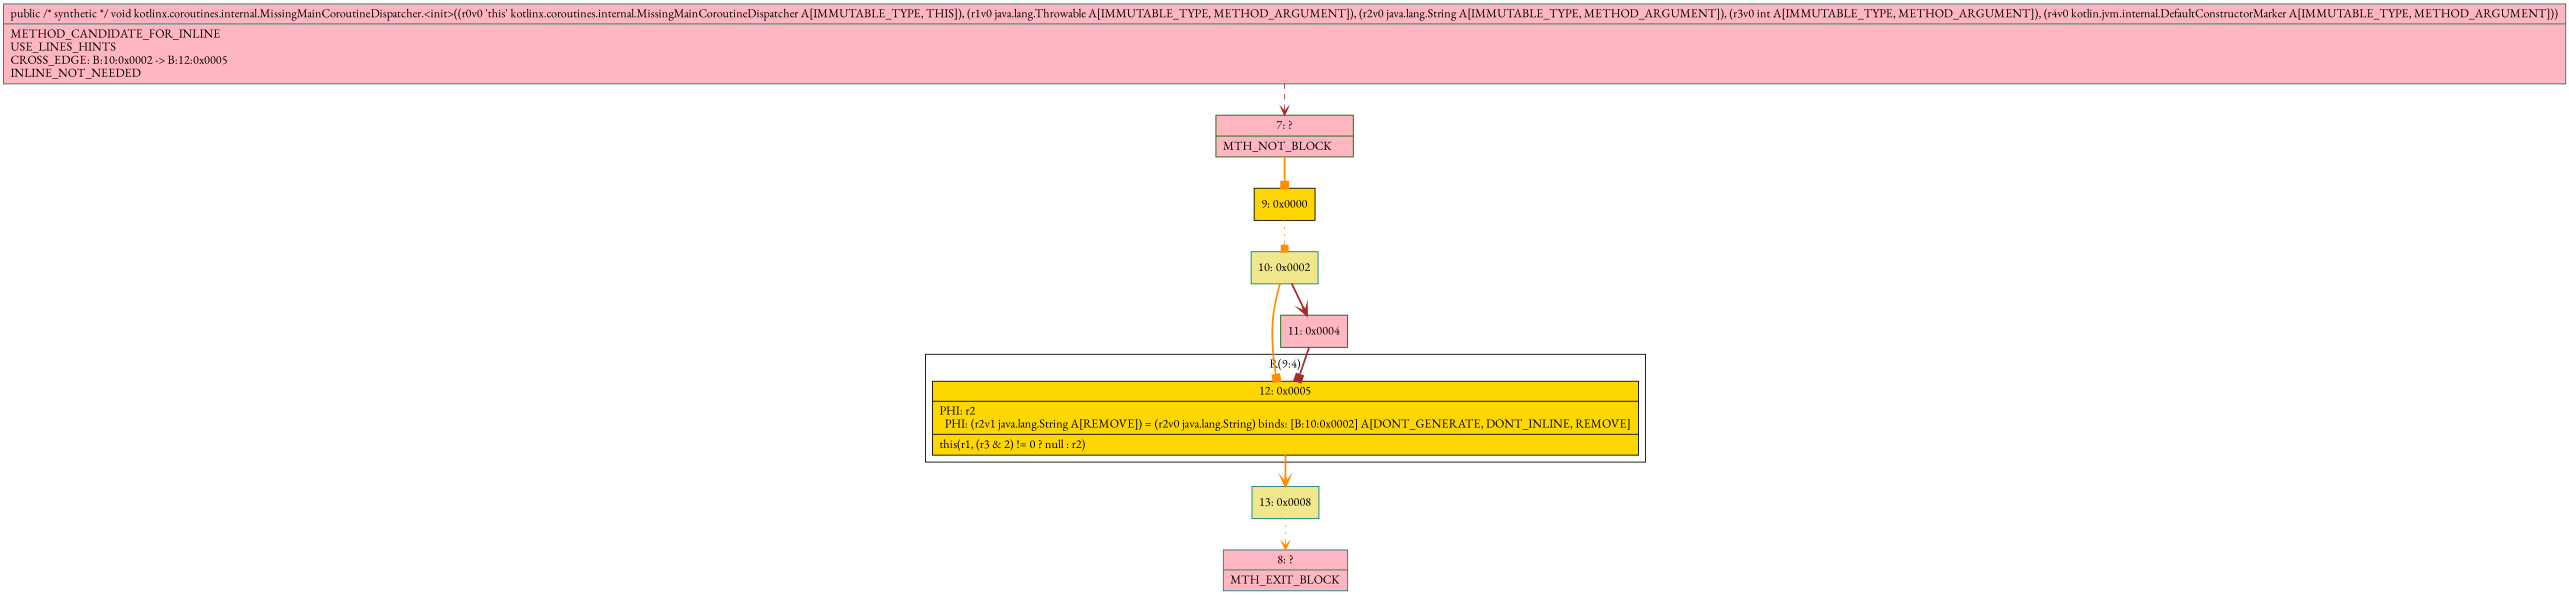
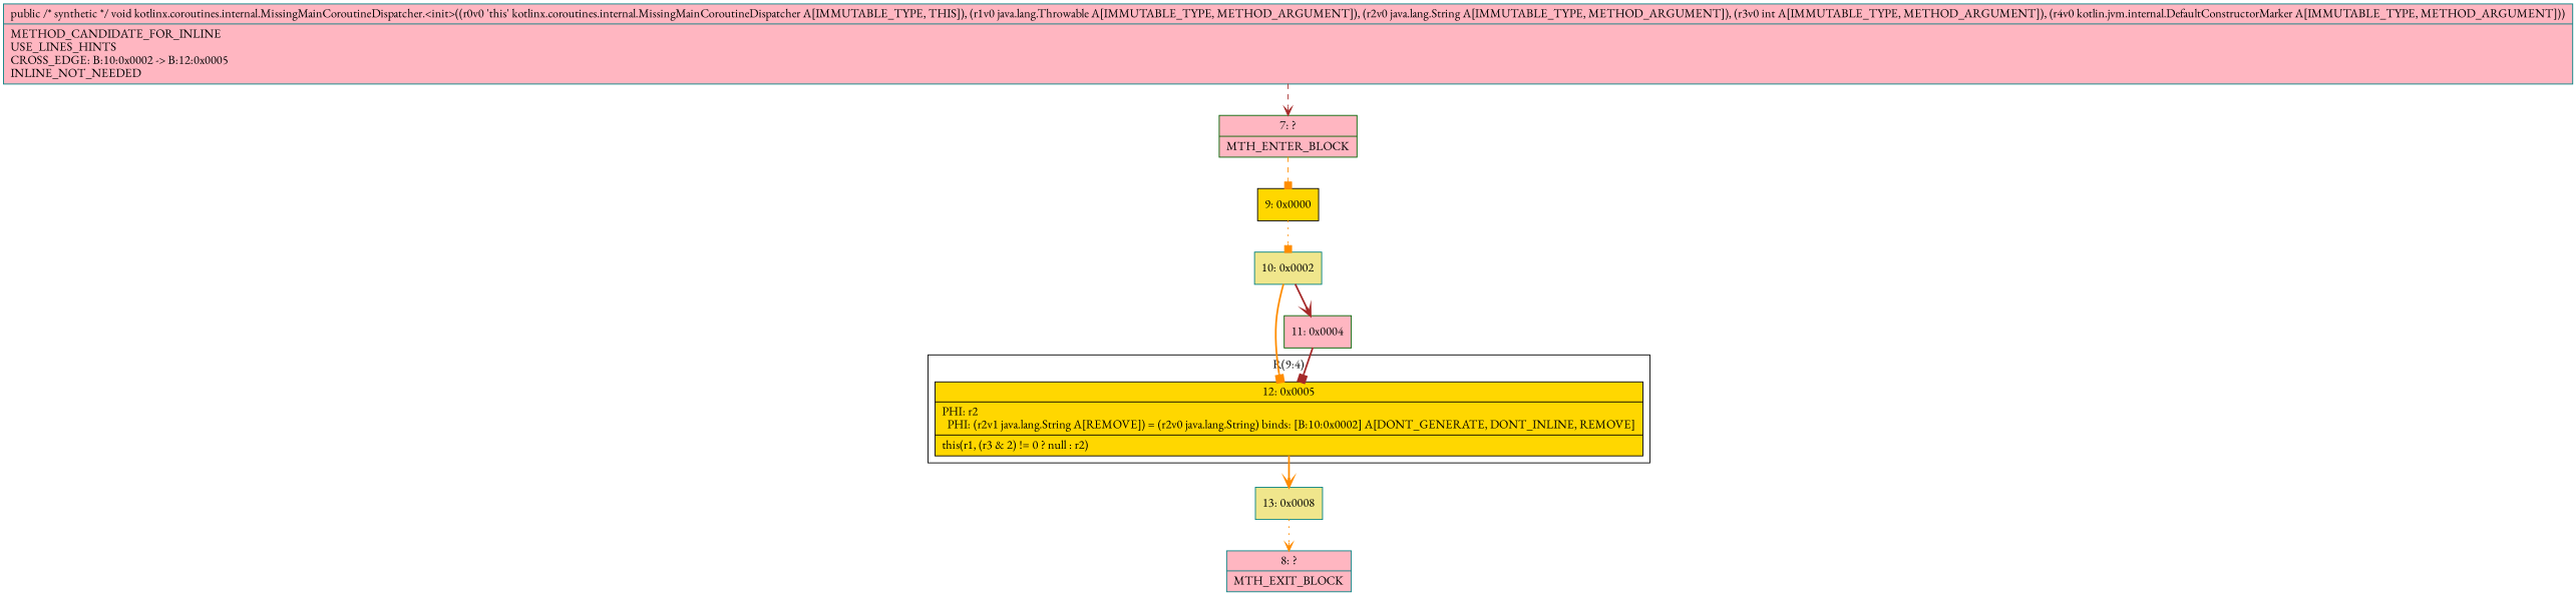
  digraph {
    fontname="EB Garamond"
    node [color=teal fillcolor=lightpink fontname="EB Garamond" shape=record style=filled]
    edge [arrowhead=vee color=darkorange fontname="EB Garamond" style=bold]
    n1 [color=black fillcolor=gold label="{12\:\ 0x0005|PHI: r2 \l  PHI: (r2v1 java.lang.String A[REMOVE]) = (r2v0 java.lang.String) binds: [B:10:0x0002] A[DONT_GENERATE, DONT_INLINE, REMOVE]\l|this(r1, (r3 & 2) != 0 ? null : r2)\l}"]
    n2 [fillcolor=khaki label="{13\:\ 0x0008}"]
    n3 [label="{8\:\ ?|MTH_EXIT_BLOCK\l}"]
-   n4 [color=darkgreen label="{7\:\ ?|MTH_NOT_BLOCK\l}"]
+   n4 [color=darkgreen label="{7\:\ ?|MTH_ENTER_BLOCK\l}"]
    n5 [color=black fillcolor=gold label="{9\:\ 0x0000}"]
    n6 [fillcolor=khaki label="{10\:\ 0x0002}"]
    n7 [color=darkgreen label="{11\:\ 0x0004}"]
    n8 [label="{public \/* synthetic *\/ void kotlinx.coroutines.internal.MissingMainCoroutineDispatcher.\<init\>((r0v0 'this' kotlinx.coroutines.internal.MissingMainCoroutineDispatcher A[IMMUTABLE_TYPE, THIS]), (r1v0 java.lang.Throwable A[IMMUTABLE_TYPE, METHOD_ARGUMENT]), (r2v0 java.lang.String A[IMMUTABLE_TYPE, METHOD_ARGUMENT]), (r3v0 int A[IMMUTABLE_TYPE, METHOD_ARGUMENT]), (r4v0 kotlin.jvm.internal.DefaultConstructorMarker A[IMMUTABLE_TYPE, METHOD_ARGUMENT]))  | METHOD_CANDIDATE_FOR_INLINE\lUSE_LINES_HINTS\lCROSS_EDGE: B:10:0x0002 \-\> B:12:0x0005\lINLINE_NOT_NEEDED\l}"]
    subgraph cluster_1 {
      label="R(9:4)"
      n1
    }
    n1 -> n2
    n2 -> n3 [style=dotted]
-   n4 -> n5 [arrowhead=box]
+   n4 -> n5 [arrowhead=box style=dashed]
    n5 -> n6 [arrowhead=box style=dotted]
    n6 -> n1 [arrowhead=box]
    n6 -> n7 [color=brown]
    n7 -> n1 [arrowhead=box color=brown]
    n8 -> n4 [color=brown style=dashed]
  }
